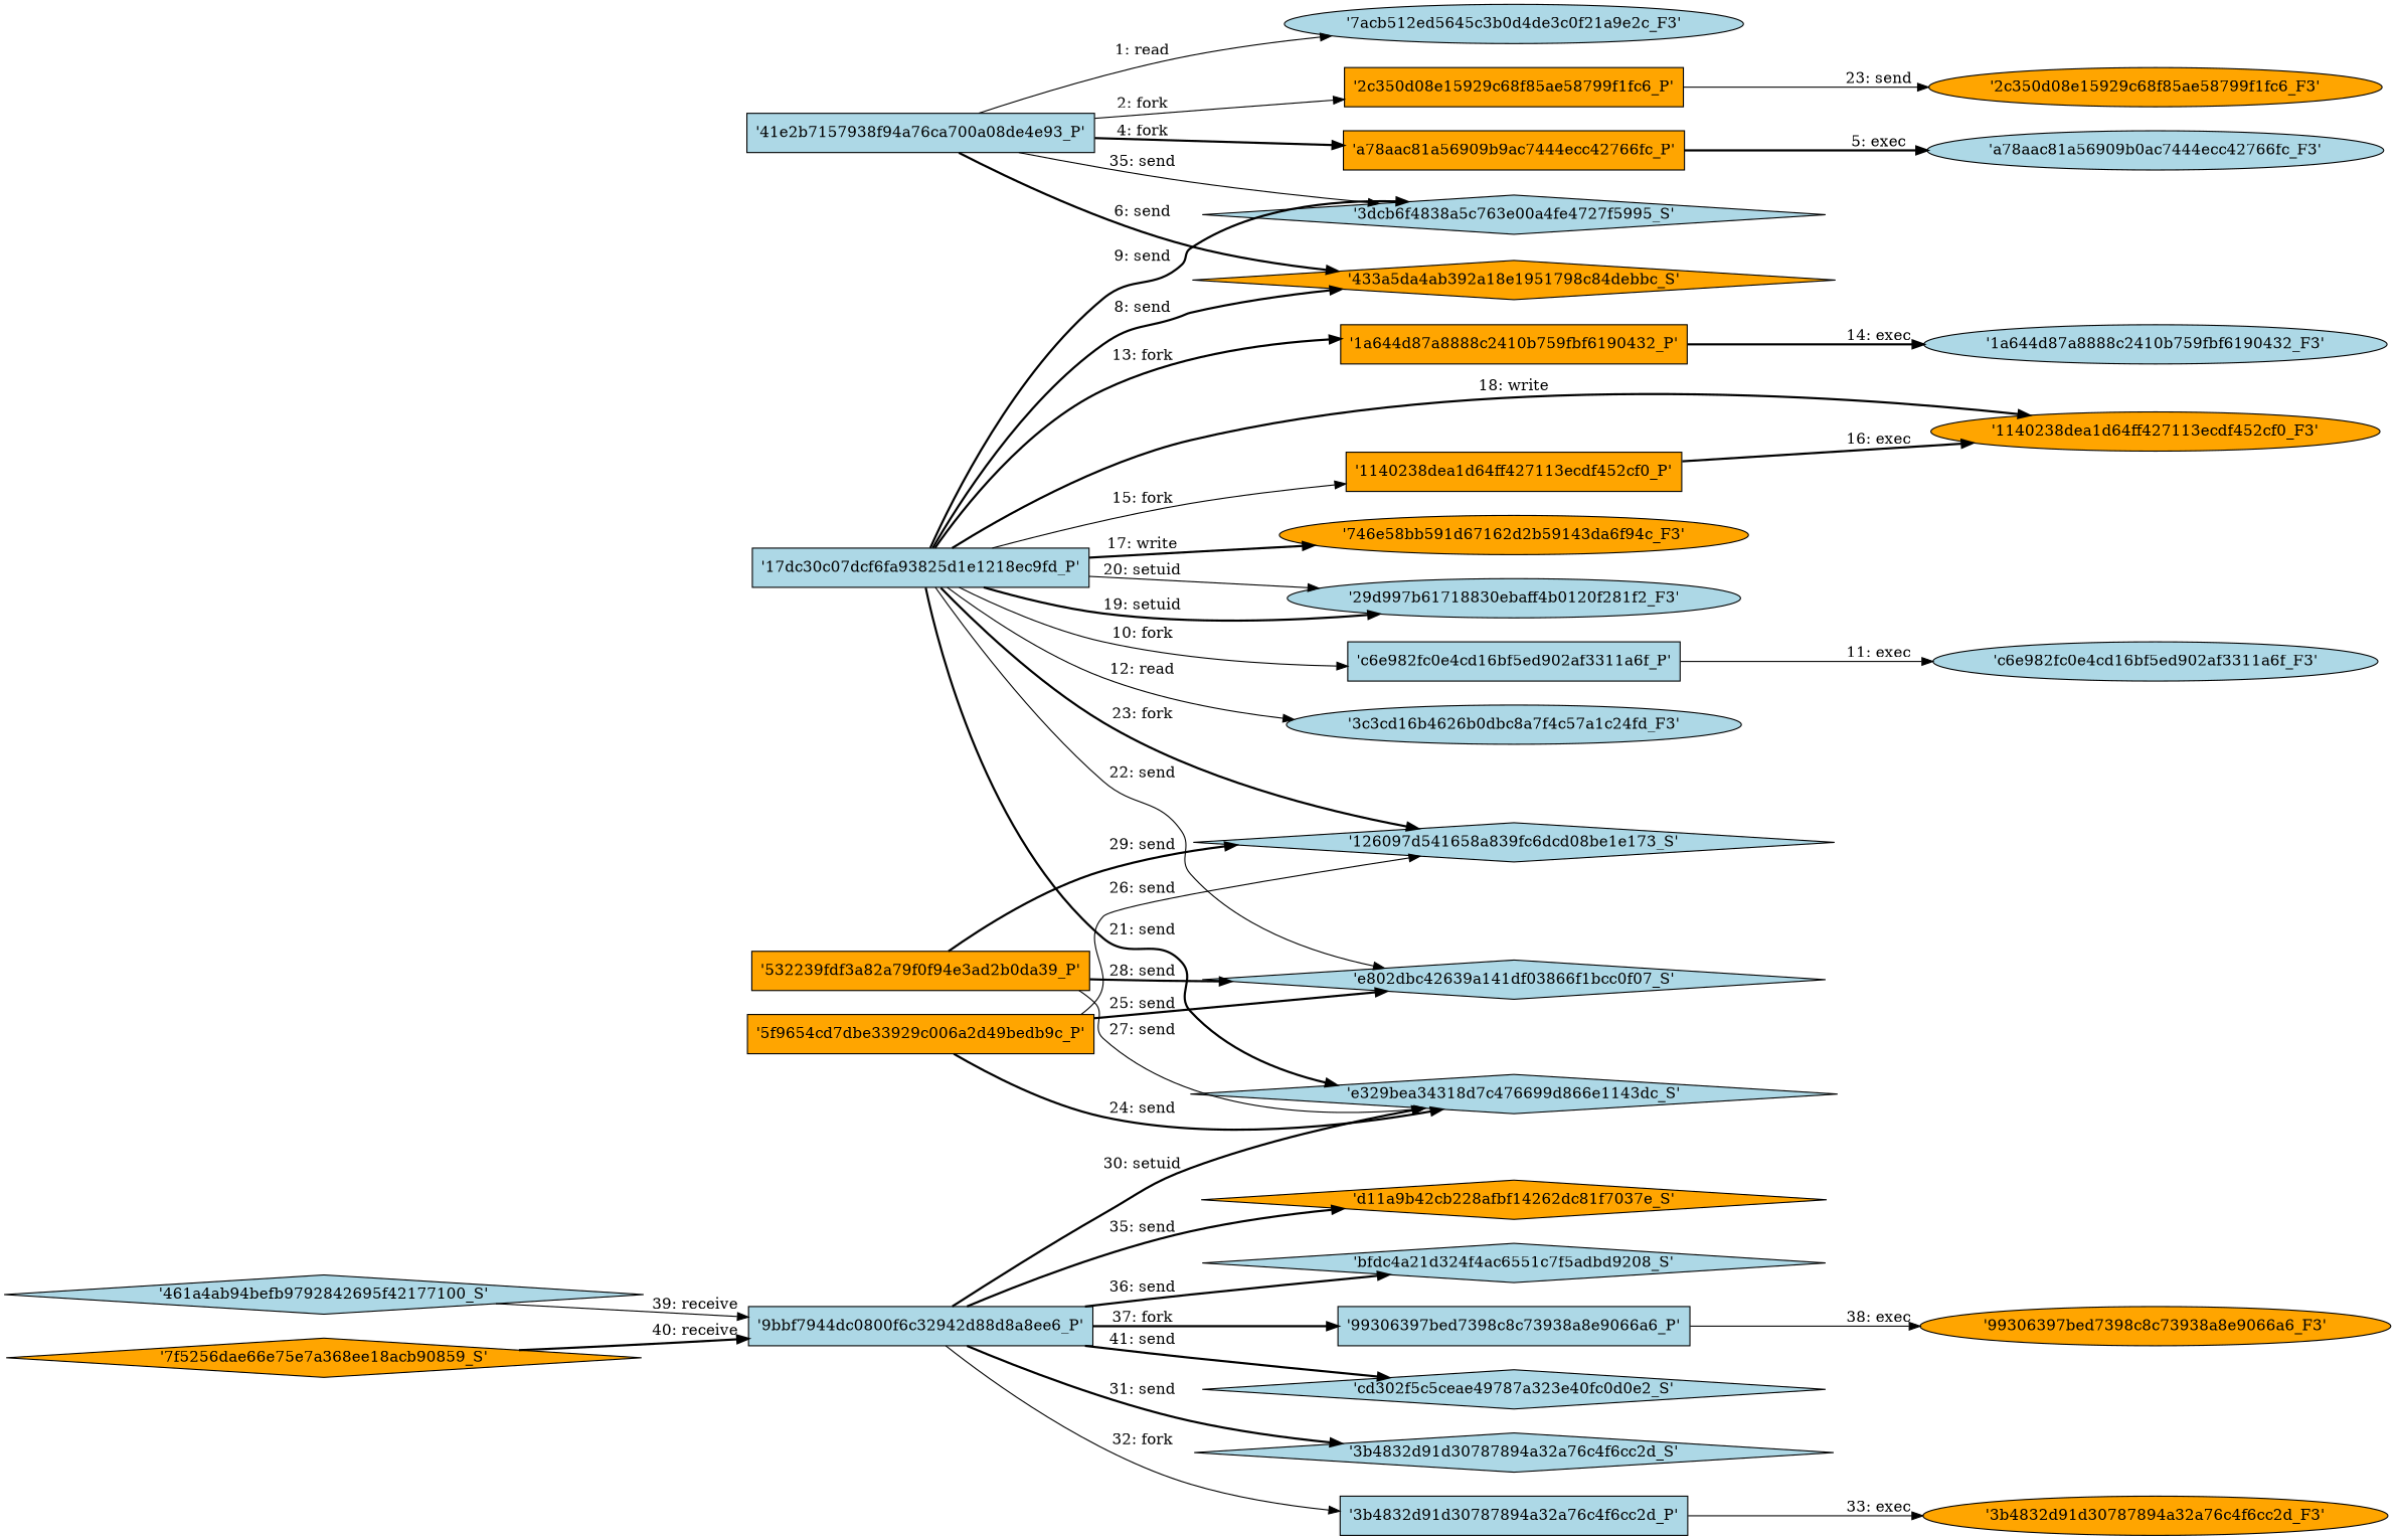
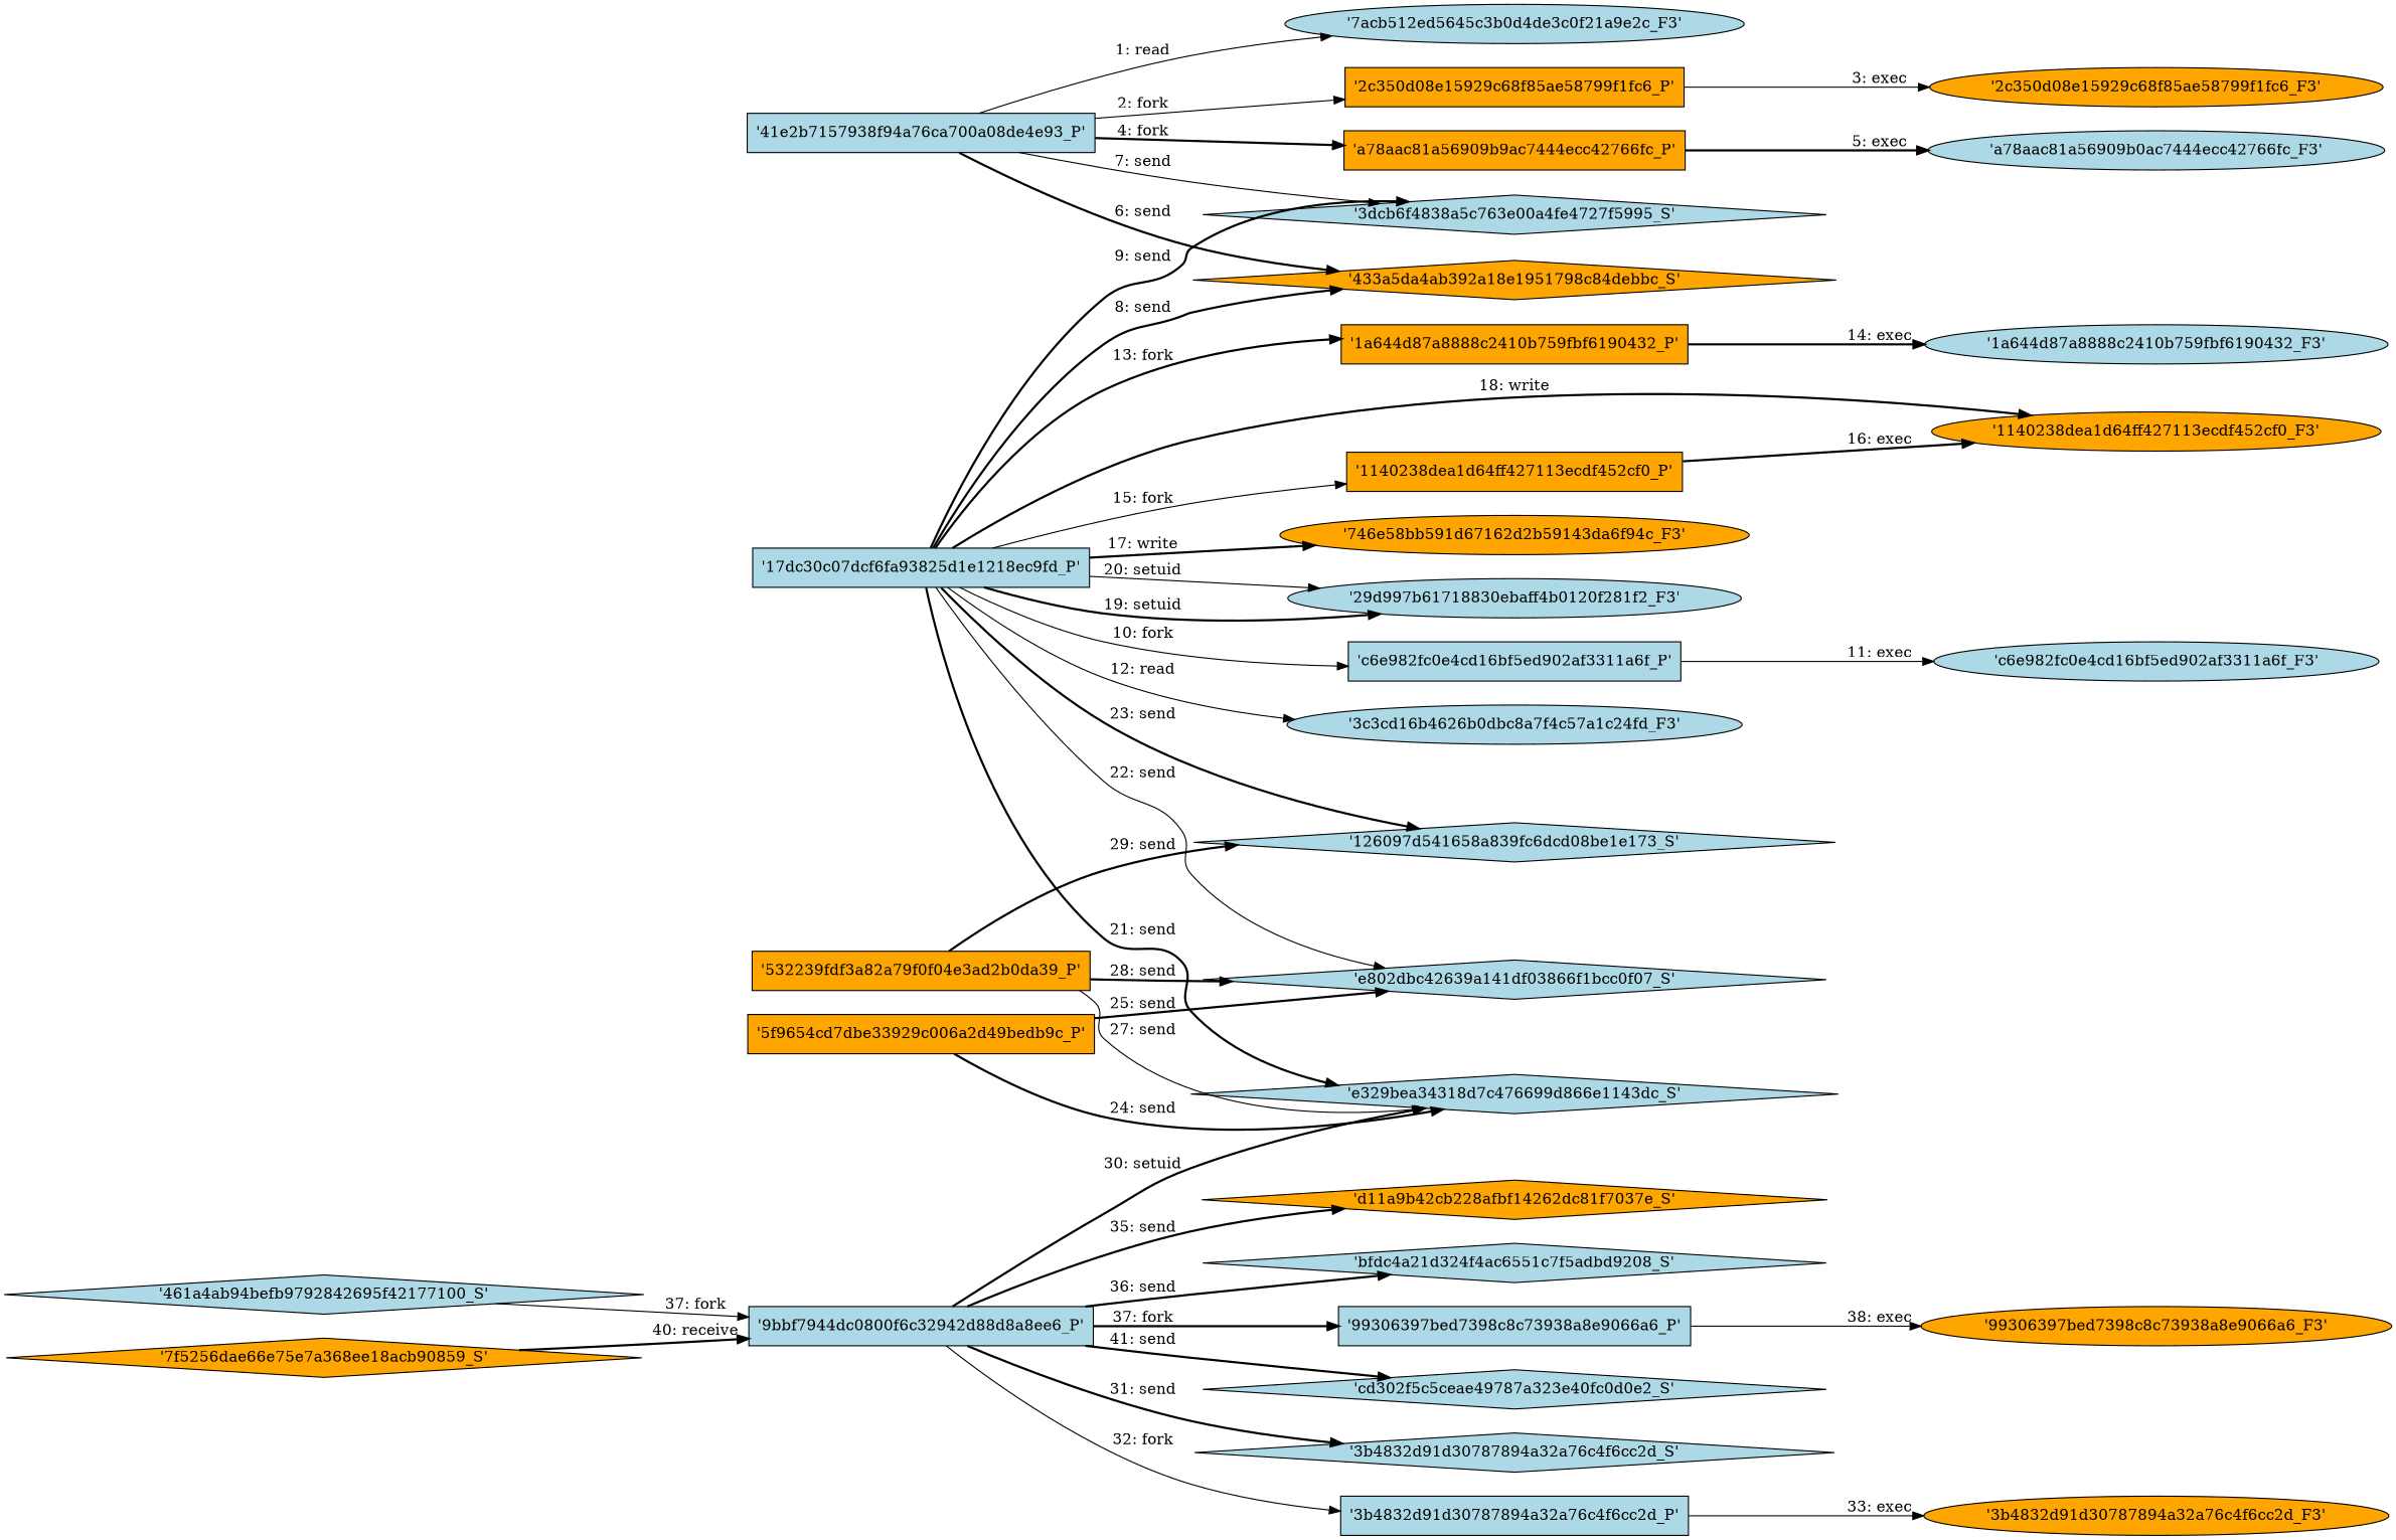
  digraph {
    engine=neato
    fixedsize=false
    fontsize=10
    nodesep=0.3
    rankdir=LR
    ranksep=0
    splines=true
    node [fillcolor=lightblue node_type=Process shape=box style=filled]
    edge [style=bold]
    "'7acb512ed5645c3b0d4de3c0f21a9e2c_F3'" [node_type=file shape=ellipse]
    "'41e2b7157938f94a76ca700a08de4e93_P'"
    "'2c350d08e15929c68f85ae58799f1fc6_P'" [fillcolor=orange]
    "'a78aac81a56909b9ac7444ecc42766fc_P'" [fillcolor=orange]
    "'433a5da4ab392a18e1951798c84debbc_S'" [fillcolor=orange node_type=Socket shape=diamond]
    "'3dcb6f4838a5c763e00a4fe4727f5995_S'" [node_type=Socket shape=diamond]
    "'2c350d08e15929c68f85ae58799f1fc6_F3'" [fillcolor=orange node_type=File shape=ellipse]
    n8 [label="'a78aac81a56909b0ac7444ecc42766fc_F3'" node_type=File shape=ellipse]
    "'17dc30c07dcf6fa93825d1e1218ec9fd_P'"
    "'c6e982fc0e4cd16bf5ed902af3311a6f_P'"
    "'3c3cd16b4626b0dbc8a7f4c57a1c24fd_F3'" [node_type=file shape=ellipse]
    "'1a644d87a8888c2410b759fbf6190432_P'" [fillcolor=orange]
    "'1140238dea1d64ff427113ecdf452cf0_P'" [fillcolor=orange]
    "'1140238dea1d64ff427113ecdf452cf0_F3'" [fillcolor=orange node_type=file shape=ellipse]
    "'746e58bb591d67162d2b59143da6f94c_F3'" [fillcolor=orange node_type=file shape=ellipse]
    "'29d997b61718830ebaff4b0120f281f2_F3'" [node_type=file shape=ellipse]
    "'e329bea34318d7c476699d866e1143dc_S'" [node_type=Socket shape=diamond]
    "'e802dbc42639a141df03866f1bcc0f07_S'" [node_type=Socket shape=diamond]
    "'126097d541658a839fc6dcd08be1e173_S'" [node_type=Socket shape=diamond]
    "'c6e982fc0e4cd16bf5ed902af3311a6f_F3'" [node_type=File shape=ellipse]
    "'1a644d87a8888c2410b759fbf6190432_F3'" [node_type=File shape=ellipse]
    "'5f9654cd7dbe33929c006a2d49bedb9c_P'" [fillcolor=orange]
-   "'532239fdf3a82a79f0f04e3ad2b0da39_P'" [fillcolor=orange label="'532239fdf3a82a79f0f94e3ad2b0da39_P'"]
+   "'532239fdf3a82a79f0f04e3ad2b0da39_P'" [fillcolor=orange]
    "'9bbf7944dc0800f6c32942d88d8a8ee6_P'"
    "'3b4832d91d30787894a32a76c4f6cc2d_S'" [node_type=Socket shape=diamond]
    "'3b4832d91d30787894a32a76c4f6cc2d_P'"
    "'d11a9b42cb228afbf14262dc81f7037e_S'" [fillcolor=orange node_type=Socket shape=diamond]
    "'bfdc4a21d324f4ac6551c7f5adbd9208_S'" [node_type=Socket shape=diamond]
    "'99306397bed7398c8c73938a8e9066a6_P'"
    "'cd302f5c5ceae49787a323e40fc0d0e2_S'" [node_type=Socket shape=diamond]
    "'3b4832d91d30787894a32a76c4f6cc2d_F3'" [fillcolor=orange node_type=File shape=ellipse]
    "'99306397bed7398c8c73938a8e9066a6_F3'" [fillcolor=orange node_type=File shape=ellipse]
    "'461a4ab94befb9792842695f42177100_S'" [node_type=Socket shape=diamond]
    "'7f5256dae66e75e7a368ee18acb90859_S'" [fillcolor=orange node_type=Socket shape=diamond]
    "'41e2b7157938f94a76ca700a08de4e93_P'" -> "'7acb512ed5645c3b0d4de3c0f21a9e2c_F3'" [label="1: read" style=solid]
    "'41e2b7157938f94a76ca700a08de4e93_P'" -> "'2c350d08e15929c68f85ae58799f1fc6_P'" [label="2: fork" style=solid]
    "'41e2b7157938f94a76ca700a08de4e93_P'" -> "'a78aac81a56909b9ac7444ecc42766fc_P'" [label="4: fork"]
    "'41e2b7157938f94a76ca700a08de4e93_P'" -> "'433a5da4ab392a18e1951798c84debbc_S'" [label="6: send"]
-   "'41e2b7157938f94a76ca700a08de4e93_P'" -> "'3dcb6f4838a5c763e00a4fe4727f5995_S'" [label="35: send" style=solid]
-   "'2c350d08e15929c68f85ae58799f1fc6_P'" -> "'2c350d08e15929c68f85ae58799f1fc6_F3'" [label="23: send" style=solid]
+   "'41e2b7157938f94a76ca700a08de4e93_P'" -> "'3dcb6f4838a5c763e00a4fe4727f5995_S'" [label="7: send" style=solid]
+   "'2c350d08e15929c68f85ae58799f1fc6_P'" -> "'2c350d08e15929c68f85ae58799f1fc6_F3'" [label="3: exec" style=solid]
    "'a78aac81a56909b9ac7444ecc42766fc_P'" -> n8 [label="5: exec"]
    "'17dc30c07dcf6fa93825d1e1218ec9fd_P'" -> "'433a5da4ab392a18e1951798c84debbc_S'" [label="8: send"]
    "'17dc30c07dcf6fa93825d1e1218ec9fd_P'" -> "'3dcb6f4838a5c763e00a4fe4727f5995_S'" [label="9: send"]
    "'17dc30c07dcf6fa93825d1e1218ec9fd_P'" -> "'c6e982fc0e4cd16bf5ed902af3311a6f_P'" [label="10: fork" style=solid]
    "'17dc30c07dcf6fa93825d1e1218ec9fd_P'" -> "'3c3cd16b4626b0dbc8a7f4c57a1c24fd_F3'" [label="12: read" style=solid]
    "'17dc30c07dcf6fa93825d1e1218ec9fd_P'" -> "'1a644d87a8888c2410b759fbf6190432_P'" [label="13: fork"]
    "'17dc30c07dcf6fa93825d1e1218ec9fd_P'" -> "'1140238dea1d64ff427113ecdf452cf0_P'" [label="15: fork" style=solid]
    "'17dc30c07dcf6fa93825d1e1218ec9fd_P'" -> "'1140238dea1d64ff427113ecdf452cf0_F3'" [label="18: write"]
    "'17dc30c07dcf6fa93825d1e1218ec9fd_P'" -> "'746e58bb591d67162d2b59143da6f94c_F3'" [label="17: write"]
    "'17dc30c07dcf6fa93825d1e1218ec9fd_P'" -> "'29d997b61718830ebaff4b0120f281f2_F3'" [label="19: setuid"]
    "'17dc30c07dcf6fa93825d1e1218ec9fd_P'" -> "'29d997b61718830ebaff4b0120f281f2_F3'" [label="20: setuid" style=solid]
    "'17dc30c07dcf6fa93825d1e1218ec9fd_P'" -> "'e329bea34318d7c476699d866e1143dc_S'" [label="21: send"]
    "'17dc30c07dcf6fa93825d1e1218ec9fd_P'" -> "'e802dbc42639a141df03866f1bcc0f07_S'" [label="22: send" style=solid]
-   "'17dc30c07dcf6fa93825d1e1218ec9fd_P'" -> "'126097d541658a839fc6dcd08be1e173_S'" [label="23: fork"]
+   "'17dc30c07dcf6fa93825d1e1218ec9fd_P'" -> "'126097d541658a839fc6dcd08be1e173_S'" [label="23: send"]
    "'c6e982fc0e4cd16bf5ed902af3311a6f_P'" -> "'c6e982fc0e4cd16bf5ed902af3311a6f_F3'" [label="11: exec" style=solid]
    "'1a644d87a8888c2410b759fbf6190432_P'" -> "'1a644d87a8888c2410b759fbf6190432_F3'" [label="14: exec"]
    "'1140238dea1d64ff427113ecdf452cf0_P'" -> "'1140238dea1d64ff427113ecdf452cf0_F3'" [label="16: exec"]
    "'5f9654cd7dbe33929c006a2d49bedb9c_P'" -> "'e329bea34318d7c476699d866e1143dc_S'" [label="24: send"]
    "'5f9654cd7dbe33929c006a2d49bedb9c_P'" -> "'e802dbc42639a141df03866f1bcc0f07_S'" [label="25: send"]
-   "'5f9654cd7dbe33929c006a2d49bedb9c_P'" -> "'126097d541658a839fc6dcd08be1e173_S'" [label="26: send" style=solid]
    "'532239fdf3a82a79f0f04e3ad2b0da39_P'" -> "'e329bea34318d7c476699d866e1143dc_S'" [label="27: send" style=solid]
    "'532239fdf3a82a79f0f04e3ad2b0da39_P'" -> "'e802dbc42639a141df03866f1bcc0f07_S'" [label="28: send"]
    "'532239fdf3a82a79f0f04e3ad2b0da39_P'" -> "'126097d541658a839fc6dcd08be1e173_S'" [label="29: send"]
    "'9bbf7944dc0800f6c32942d88d8a8ee6_P'" -> "'e329bea34318d7c476699d866e1143dc_S'" [label="30: setuid"]
    "'9bbf7944dc0800f6c32942d88d8a8ee6_P'" -> "'3b4832d91d30787894a32a76c4f6cc2d_S'" [label="31: send"]
    "'9bbf7944dc0800f6c32942d88d8a8ee6_P'" -> "'3b4832d91d30787894a32a76c4f6cc2d_P'" [label="32: fork" style=solid]
    "'9bbf7944dc0800f6c32942d88d8a8ee6_P'" -> "'d11a9b42cb228afbf14262dc81f7037e_S'" [label="35: send"]
    "'9bbf7944dc0800f6c32942d88d8a8ee6_P'" -> "'bfdc4a21d324f4ac6551c7f5adbd9208_S'" [label="36: send"]
    "'9bbf7944dc0800f6c32942d88d8a8ee6_P'" -> "'99306397bed7398c8c73938a8e9066a6_P'" [label="37: fork"]
    "'9bbf7944dc0800f6c32942d88d8a8ee6_P'" -> "'cd302f5c5ceae49787a323e40fc0d0e2_S'" [label="41: send"]
    "'3b4832d91d30787894a32a76c4f6cc2d_P'" -> "'3b4832d91d30787894a32a76c4f6cc2d_F3'" [label="33: exec" style=solid]
    "'99306397bed7398c8c73938a8e9066a6_P'" -> "'99306397bed7398c8c73938a8e9066a6_F3'" [label="38: exec" style=solid]
-   "'461a4ab94befb9792842695f42177100_S'" -> "'9bbf7944dc0800f6c32942d88d8a8ee6_P'" [label="39: receive" style=solid]
+   "'461a4ab94befb9792842695f42177100_S'" -> "'9bbf7944dc0800f6c32942d88d8a8ee6_P'" [label="37: fork" style=solid]
    "'7f5256dae66e75e7a368ee18acb90859_S'" -> "'9bbf7944dc0800f6c32942d88d8a8ee6_P'" [label="40: receive"]
  }
